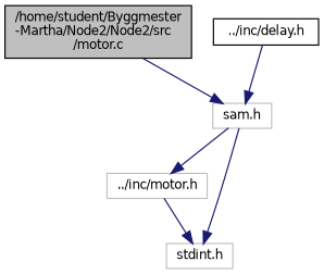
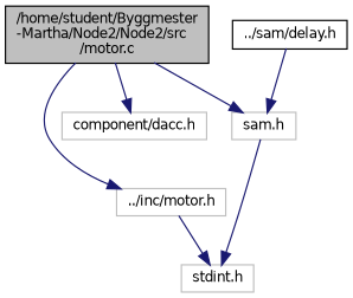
  digraph {
    node [color=grey75 fillcolor=white fontname=Helvetica fontsize=10 shape=record style=filled]
    edge [color=midnightblue fontname=Helvetica fontsize=10 labelfontname=Helvetica labelfontsize=10 style=solid]
    n1 [color=black fillcolor=grey75 fontcolor=black height=0.2 label="/home/student/Byggmester\l-Martha/Node2/Node2/src\l/motor.c" width=0.4]
    n2 [height=0.2 label="../inc/motor.h" width=0.4]
    n3 [height=0.2 label="sam.h" width=0.4]
+   n4 [height=0.2 label="component/dacc.h" width=0.4]
    n5 [height=0.2 label="stdint.h" width=0.4]
-   n6 [color=black height=0.2 label="../inc/delay.h" width=0.4]
-   n3 -> n2
+   n6 [color=black height=0.2 label="../sam/delay.h" width=0.4]
+   n1 -> n2
    n1 -> n3
+   n1 -> n4
    n2 -> n5
    n3 -> n5
    n6 -> n3
  }
